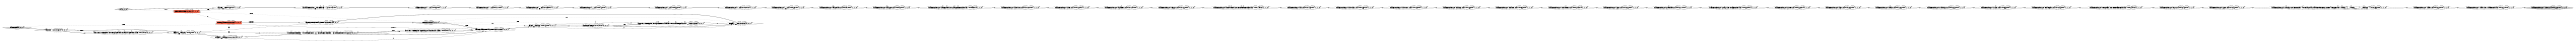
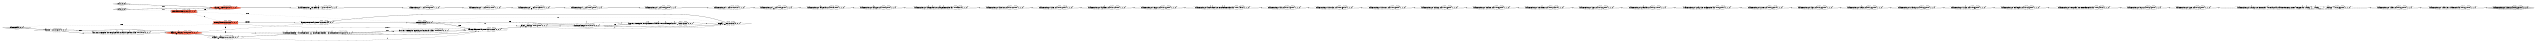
  digraph {
    rankdir=LR
    node [fillcolor=white shape=ellipse style=filled]
    edge [style=bold]
    n1 [label="buildInFunctions.put(\"type$\",null)@@@246@@@['1', '1', '0']"]
    n2 [label="buildInFunctions.put(\"warning$\",new BstFunction(){@Override public void execute(BstEntry context){LOGGER.warn(\"Warning (#\" + (warning++) + \"): \" + stack.pop())}})@@@253@@@['1', '1', '0']"]
    n3 [label="buildInFunctions.put(\"while$\",null)@@@260@@@['1', '1', '0']"]
    n4 [label="buildInFunctions.put(\"<\",null)@@@17@@@['1', '1', '0']"]
    n5 [label="buildInFunctions.put(\"=\",null)@@@29@@@['1', '1', '0']"]
    n6 [label="buildInFunctions.put(\"+\",null)@@@46@@@['1', '1', '0']"]
    n7 [label="buildInFunctions.put(\"-\",null)@@@58@@@['1', '1', '0']"]
    n8 [label="buildInFunctions.put(\"duplicate$\",null)@@@119@@@['1', '1', '0']"]
    n9 [label="buildInFunctions.put(\"empty$\",null)@@@128@@@['1', '1', '0']"]
    n10 [label="buildInFunctions.put(\"format.name$\",new FormatNameFunction(this))@@@144@@@['1', '1', '0']"]
    n11 [label="buildInFunctions.put(\":=\",null)@@@82@@@['1', '1', '0']"]
    n12 [label="buildInFunctions.put(\"add.period$\",null)@@@91@@@['1', '1', '0']"]
    n13 [label="buildInFunctions.put(\"call.type$\",null)@@@92@@@['1', '1', '0']"]
    n14 [label="buildInFunctions.put(\"if$\",null)@@@145@@@['1', '1', '0']"]
    n15 [label="buildInFunctions.put(\"int.to.chr$\",null)@@@163@@@['1', '1', '0']"]
    n16 [label="this.buildInFunctions = new HashMap<>(37)@@@4@@@['1', '1', '0']"]
    n17 [label="buildInFunctions.put(\">\",null)@@@5@@@['1', '1', '0']"]
    n18 [label="buildInFunctions.put(\"quote$\",null)@@@222@@@['1', '1', '0']"]
    n19 [label="buildInFunctions.put(\"skip$\",null)@@@223@@@['1', '1', '0']"]
    n20 [label="buildInFunctions.put(\"stack$\",null)@@@226@@@['1', '1', '0']"]
    n21 [label="buildInFunctions.put(\"change.case$\",new ChangeCaseFunction(this))@@@99@@@['1', '1', '0']"]
    n22 [label="buildInFunctions.put(\"chr.to.int$\",null)@@@100@@@['1', '1', '0']"]
    n23 [label="buildInFunctions.put(\"num.names$\",null)@@@204@@@['1', '1', '0']"]
    n24 [label="buildInFunctions.put(\"pop$\",null)@@@216@@@['1', '1', '0']"]
    n25 [label="buildInFunctions.put(\"preamble$\",null)@@@217@@@['1', '1', '0']"]
    n26 [label="buildInFunctions.put(\"*\",null)@@@70@@@['1', '1', '0']"]
    n27 [label="buildInFunctions.put(\"int.to.str$\",null)@@@175@@@['1', '1', '0']"]
    n28 [label="buildInFunctions.put(\"missing$\",null)@@@186@@@['1', '1', '0']"]
    n29 [label="buildInFunctions.put(\"newline$\",null)@@@203@@@['1', '1', '0']"]
    n30 [label="throw new VMException(\"Not enough operands on stack for operation while$\")@@@4@@@['0', '0', '1']"]
-   n31 [label="Object f2 = stack.pop()@@@6@@@['0', '0', '1']"]
+   n31 [fillcolor=tomato label="Object f2 = stack.pop()@@@6@@@['0', '0', '1']"]
    n32 [label="this.executeInContext(f2,context)@@@20@@@['0', '0', '1']"]
    n33 [label="Object f1 = stack.pop()@@@7@@@['0', '0', '1']"]
    n34 [label="!((f1 instanceof Identifier) || (f1 instanceof Tree)) && ((f2 instanceof Identifier) || (f2 instanceof Tree))@@@8@@@['0', '0', '1']" shape=diamond]
    n35 [fillcolor=tomato label="BstEntry context@@@2@@@['0', '0', '1']" shape=box]
    n36 [label="this.executeInContext(f1,context)@@@12@@@['0', '0', '1']"]
    n37 [label="Object i = stack.pop()@@@13@@@['0', '0', '1']"]
    n38 [fillcolor=lightgray label="true@@@22@@@['0', '0', '1']" shape=diamond]
    n39 [label="throw new VMException(\"Expecting two functions for while$.\")@@@9@@@['0', '0', '1']"]
    n40 [label="buildInFunctions.put(\"cite$\",null)@@@112@@@['1', '1', '0']"]
    n41 [label="throw new VMException(\"First parameter to while has to return an integer but was \" + i)@@@15@@@['0', '0', '1']"]
    n42 [label="(Integer)i <= 0@@@17@@@['0', '0', '1']" shape=diamond]
-   n43 [label="this.tree = tree@@@3@@@['1', '1', '0']"]
+   n43 [fillcolor=tomato label="this.tree = tree@@@3@@@['1', '1', '0']"]
    n44 [fillcolor=lightgray label="VM['0', '1', '0']" shape=diamond]
    n45 [fillcolor=tomato label="CommonTree tree@@@2@@@['1', '1', '0']" shape=box]
    n46 [label="!(i instanceof Integer)@@@14@@@['0', '0', '1']" shape=diamond]
    n47 [label="stack.size() < 2@@@3@@@['0', '0', '1']" shape=diamond]
    n48 [label="buildInFunctions.put(\"width$\",new WidthFunction(this))@@@261@@@['1', '1', '0']"]
    n49 [fillcolor=lightgray label="buildInFunctions.put(\"write$\",null)@@@262@@@['1', '1', '0']"]
    n50 [label="buildInFunctions.put(\"substring$\",null)@@@232@@@['1', '1', '0']"]
+   n51 [fillcolor=lightgray label="VM['1', '0', '0']" shape=diamond]
    n52 [label="buildInFunctions.put(\"swap$\",null)@@@233@@@['1', '1', '0']"]
    n53 [label="buildInFunctions.put(\"text.length$\",null)@@@243@@@['1', '1', '0']"]
    n54 [label="buildInFunctions.put(\"text.prefix$\",new TextPrefixFunction(this))@@@244@@@['1', '1', '0']"]
    n55 [label="buildInFunctions.put(\"purify$\",new PurifyFunction(this))@@@221@@@['1', '1', '0']"]
    n56 [fillcolor=lightgray label="whileFunction['0', '0', '1']" shape=diamond]
    n57 [label="buildInFunctions.put(\"top$\",null)@@@245@@@['1', '1', '0']"]
    n1 -> n2
    n2 -> n3
    n3 -> n48
    n4 -> n5
    n5 -> n6
    n6 -> n7
    n7 -> n26
    n8 -> n9
    n9 -> n10
    n10 -> n14
    n11 -> n12
    n12 -> n13
    n13 -> n21
    n14 -> n15
    n15 -> n27
    n16 -> n17
    n17 -> n4
    n18 -> n19
    n19 -> n20
    n20 -> n50
    n21 -> n22
    n22 -> n40
    n23 -> n24
    n24 -> n25
    n25 -> n55
    n26 -> n11
    n27 -> n28
    n28 -> n29
    n29 -> n23
    n30 -> n31
    n31 -> n32 [label=f2 style=solid]
    n31 -> n33
    n31 -> n34 [label=f2 style=solid]
    n32 -> n38
    n33 -> n34
    n33 -> n36 [label=f1 style=solid]
    n34 -> n36
    n34 -> n39 [label=true style=dotted]
    n34 -> n39
    n35 -> n32 [label=context style=solid]
    n35 -> n36 [label=context style=solid]
    n36 -> n37
    n37 -> n41 [label=i style=solid]
    n37 -> n42 [label=i style=solid]
    n37 -> n46
    n38 -> n36
    n38 -> n36 [label=true style=dotted]
    n38 -> n37 [label=true style=dotted]
    n38 -> n42 [label=true style=dotted]
    n38 -> n45 [label=true style=dotted]
-   n38 -> n46 [label=true style=dotted]
+   n38 -> n46 [label=true]
    n39 -> n36
    n40 -> n8
    n41 -> n42
    n42 -> n32
    n43 -> n16
    n44 -> n43
    n44 -> n45 [label=true style=dotted]
    n45 -> n35 [label=0 style=dashed]
    n45 -> n43 [label=tree style=solid]
    n46 -> n41
    n46 -> n41 [label=true style=dotted]
    n46 -> n42
    n47 -> n30
    n47 -> n30 [label=true style=dotted]
    n47 -> n31
    n48 -> n49
    n50 -> n52
+   n51 -> n43
+   n51 -> n45 [label=true style=dotted]
    n52 -> n53
    n53 -> n54
    n54 -> n57
    n55 -> n18
    n56 -> n35 [label=true style=dotted]
    n56 -> n47
    n57 -> n1
  }
